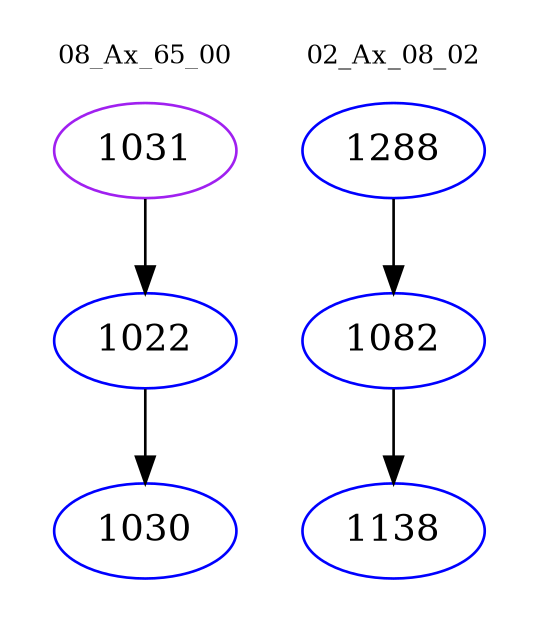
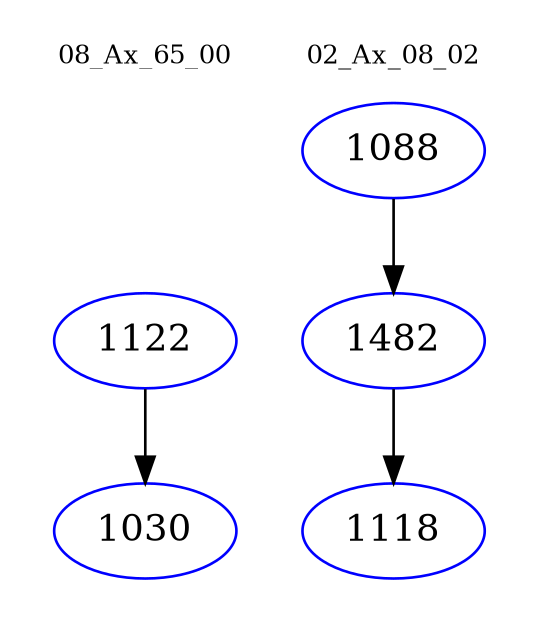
  digraph {
    node [color=blue]
    edge [color=black]
-   n1 [color=purple label=1031]
-   n2 [label=1022]
+   n2 [label=1122]
    n3 [label=1030]
-   n4 [label=1288]
-   n5 [label=1082]
-   n6 [label=1138]
+   n4 [label=1088]
+   n5 [label=1482]
+   n6 [label=1118]
    subgraph cluster_1 {
      color=white
      fontsize=10
      label="08_Ax_65_00"
-     n1
      n2
      n3
    }
    subgraph cluster_2 {
      color=white
      fontsize=10
      label="02_Ax_08_02"
      n4
      n5
      n6
    }
-   n1 -> n2
    n2 -> n3
    n4 -> n5
    n5 -> n6
  }
